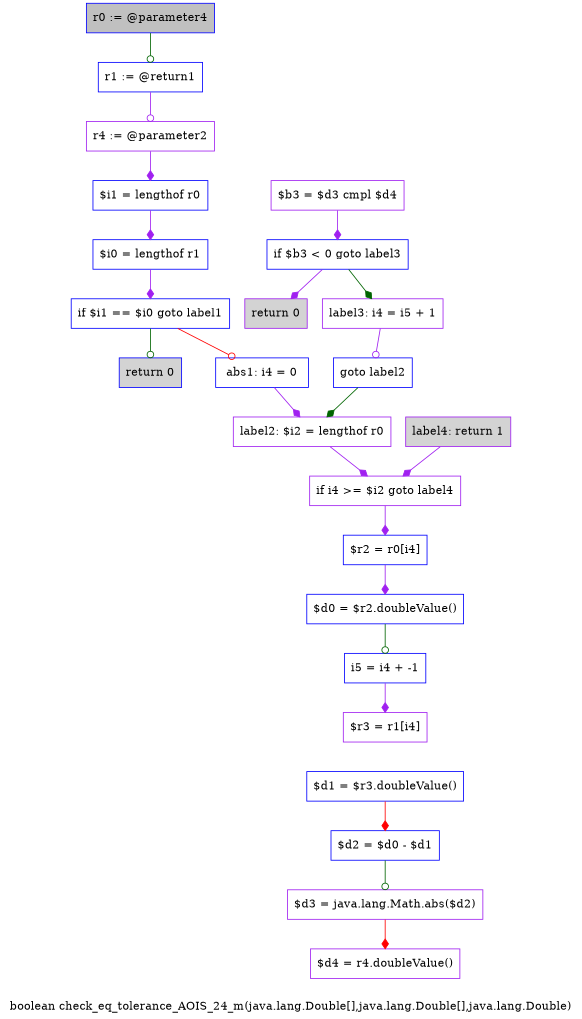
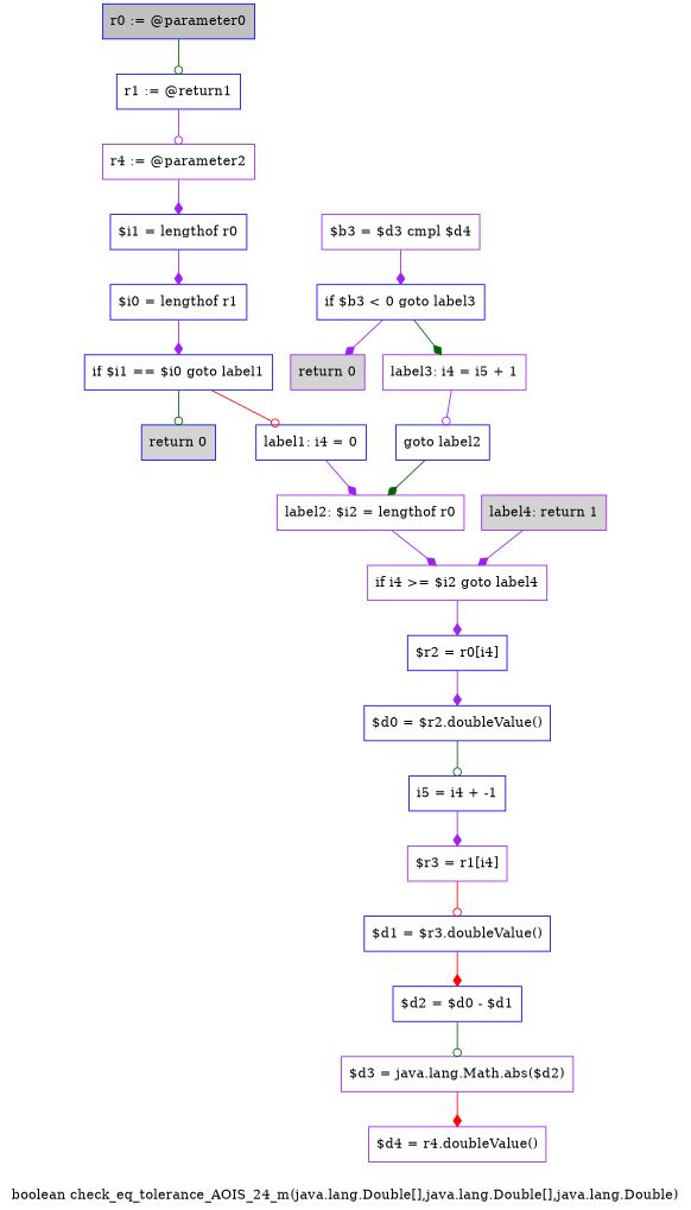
  digraph {
    label="boolean check_eq_tolerance_AOIS_24_m(java.lang.Double[],java.lang.Double[],java.lang.Double)"
    node [color=blue shape=box]
    edge [arrowhead=diamond color=purple]
-   n1 [fillcolor=gray label="r0 := @parameter4" style=filled]
+   n1 [fillcolor=gray label="r0 := @parameter0" style=filled]
    n2 [label="r1 := @return1"]
    n3 [color=purple label="r4 := @parameter2"]
    n4 [label="$i1 = lengthof r0"]
    n5 [label="$i0 = lengthof r1"]
    n6 [label="if $i1 == $i0 goto label1"]
    n7 [fillcolor=lightgray label="return 0" style=filled]
-   n8 [label="abs1: i4 = 0"]
+   n8 [label="label1: i4 = 0"]
    n9 [color=purple label="label2: $i2 = lengthof r0"]
    n10 [color=purple label="if i4 >= $i2 goto label4"]
    n11 [label="$r2 = r0[i4]"]
    n12 [label="$d0 = $r2.doubleValue()"]
    n13 [color=purple fillcolor=lightgray label="label4: return 1" style=filled]
    n14 [label="i5 = i4 + -1"]
    n15 [color=purple label="$r3 = r1[i4]"]
    n16 [label="$d1 = $r3.doubleValue()"]
    n17 [label="$d2 = $d0 - $d1"]
    n18 [color=purple label="$d3 = java.lang.Math.abs($d2)"]
    n19 [color=purple label="$d4 = r4.doubleValue()"]
    n20 [color=purple label="$b3 = $d3 cmpl $d4"]
    n21 [label="if $b3 < 0 goto label3"]
    n22 [color=purple fillcolor=lightgray label="return 0" style=filled]
    n23 [color=purple label="label3: i4 = i5 + 1"]
    n24 [label="goto label2"]
    n1 -> n2 [arrowhead=odot color=darkgreen]
    n2 -> n3 [arrowhead=odot]
    n3 -> n4
    n4 -> n5
    n5 -> n6
    n6 -> n7 [arrowhead=odot color=darkgreen]
    n6 -> n8 [arrowhead=odot color=red]
    n8 -> n9
    n9 -> n10
    n10 -> n11
    n11 -> n12
    n12 -> n14 [arrowhead=odot color=darkgreen]
    n13 -> n10
    n14 -> n15
+   n15 -> n16 [arrowhead=odot color=red]
    n16 -> n17 [color=red]
    n17 -> n18 [arrowhead=odot color=darkgreen]
    n18 -> n19 [color=red]
    n20 -> n21
    n21 -> n22
    n21 -> n23 [color=darkgreen]
    n23 -> n24 [arrowhead=odot]
    n24 -> n9 [color=darkgreen]
  }
